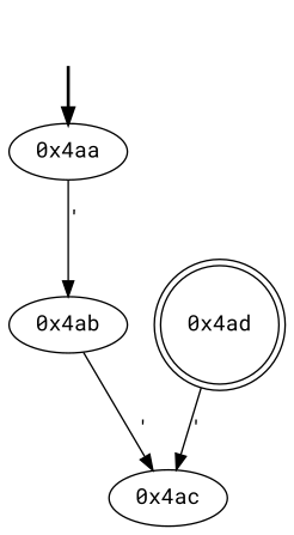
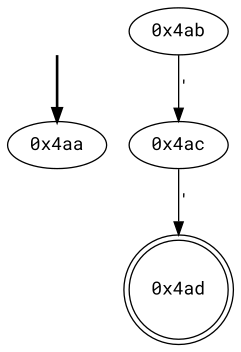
  digraph {
    fontname="Roboto Mono"
    node [fontname="Roboto Mono"]
    edge [fontname="Roboto Mono"]
    fake [style=invisible]
    "0x4aa" [root=true]
    "0x4ab"
    "0x4ac"
    "0x4ad" [shape=doublecircle]
    fake -> "0x4aa" [style=bold]
-   "0x4aa" -> "0x4ab" [label="'"]
    "0x4ab" -> "0x4ac" [label="'"]
-   "0x4ad" -> "0x4ac" [label="'"]
+   "0x4ac" -> "0x4ad" [label="'"]
  }
